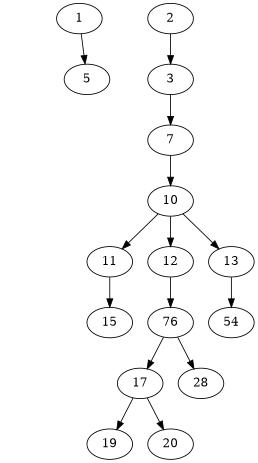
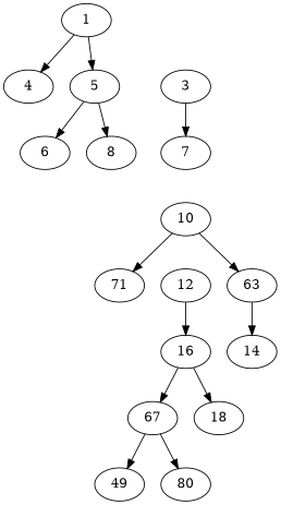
  digraph {
    node [alpha=0.02]
    1 [expect_size=13842995583564992]
+   4 [alpha=0.10 expect_size=2325052091531264000]
    5 [alpha=0.15 expect_size=11418054674773062]
-   2 [alpha=0.19 expect_size=357695586954599]
+   6 [alpha=0.01 expect_size=1198661722508886016]
+   8 [alpha=0.10 expect_size=539171253908626]
    3 [alpha=0.06 expect_size=2240513176502272000]
    7 [alpha=0.14 expect_size=227075805404295]
    10 [alpha=0.01 expect_size=172631996954139]
-   11 [alpha=0.11 expect_size=490726794241949]
+   11 [alpha=0.11 expect_size=490726794241949 label=71]
    12 [alpha=0.12 expect_size=36731595939381248]
-   13 [alpha=0.14 expect_size=2064112237391369]
-   15 [alpha=0.12 expect_size=185879999874639]
-   16 [alpha=0.20 expect_size=8332971715973184 label=76]
-   14 [expect_size=49651304536513 label=54]
-   17 [alpha=0.20 expect_size=395186946619648]
-   18 [alpha=0.08 expect_size=269321258153523 label=28]
-   19 [alpha=0.04 expect_size=32382546570097]
-   20 [alpha=0.18 expect_size=2329333954345172992]
+   13 [alpha=0.14 expect_size=2064112237391369 label=63]
+   16 [alpha=0.20 expect_size=8332971715973184]
+   14 [expect_size=49651304536513]
+   17 [alpha=0.20 expect_size=395186946619648 label=67]
+   18 [alpha=0.08 expect_size=269321258153523]
+   19 [alpha=0.04 expect_size=32382546570097 label=49]
+   20 [alpha=0.18 expect_size=2329333954345172992 label=80]
+   1 -> 4
    1 -> 5
-   2 -> 3
+   5 -> 6
+   5 -> 8
    3 -> 7
-   7 -> 10
    10 -> 11
-   10 -> 12
    10 -> 13
-   11 -> 15
    12 -> 16
    13 -> 14
    16 -> 17
    16 -> 18
    17 -> 19
    17 -> 20
  }
